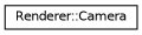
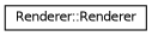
  digraph {
    rankdir=TB
-   n1 [color=black fillcolor=white fontname=Helvetica fontsize=10 height=0.2 label="Renderer::Camera" shape=record style=filled width=0.4]
+   n1 [color=black fillcolor=white fontname=Helvetica fontsize=10 height=0.2 label="Renderer::Renderer" shape=record style=filled width=0.4]
  }
